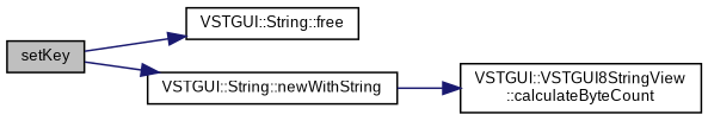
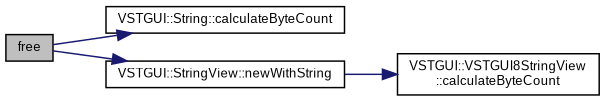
  digraph {
    rankdir=LR
    node [color=black fontname=Arial fontsize=9 shape=record]
    edge [color=midnightblue fontname=Arial fontsize=9 labelfontname=Arial labelfontsize=9 style=solid]
-   n1 [fillcolor=grey75 fontcolor=black height=0.2 label=setKey style=filled width=0.4]
-   n2 [height=0.2 label="VSTGUI::String::free" width=0.4]
-   n3 [height=0.2 label="VSTGUI::String::newWithString" width=0.4]
+   n1 [fillcolor=grey75 fontcolor=black height=0.2 label=free style=filled width=0.4]
+   n2 [height=0.2 label="VSTGUI::String::calculateByteCount" width=0.4]
+   n3 [height=0.2 label="VSTGUI::StringView::newWithString" width=0.4]
    n4 [height=0.2 label="VSTGUI::VSTGUI8StringView\l::calculateByteCount" width=0.4]
    n1 -> n2
    n1 -> n3
    n3 -> n4
  }
